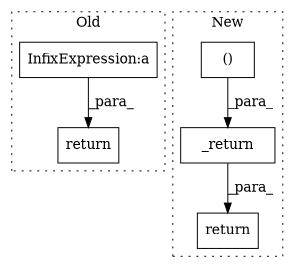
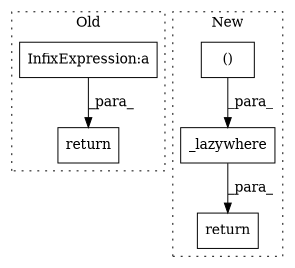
  digraph {
    node [a=41 l=7 shape=box]
    n1 [label=return s=35528]
    n2 [a=27 l=3 label="InfixExpression:a" s=35498]
-   n3 [a=32 l="11,1" label=_return s="35811,35890"]
+   n3 [a=32 l="11,1" label=_lazywhere s="35811,35890"]
    n4 [a=106 l=25 label="()" s=35834]
    n5 [label=return s=35804]
    subgraph cluster_1 {
      label=Old
      style=dotted
      n1
      n2
    }
    subgraph cluster_2 {
      label=New
      style=dotted
      n3
      n4
      n5
    }
    n2 -> n1 [label=_para_]
    n3 -> n5 [label=_para_]
    n4 -> n3 [label=_para_]
  }
